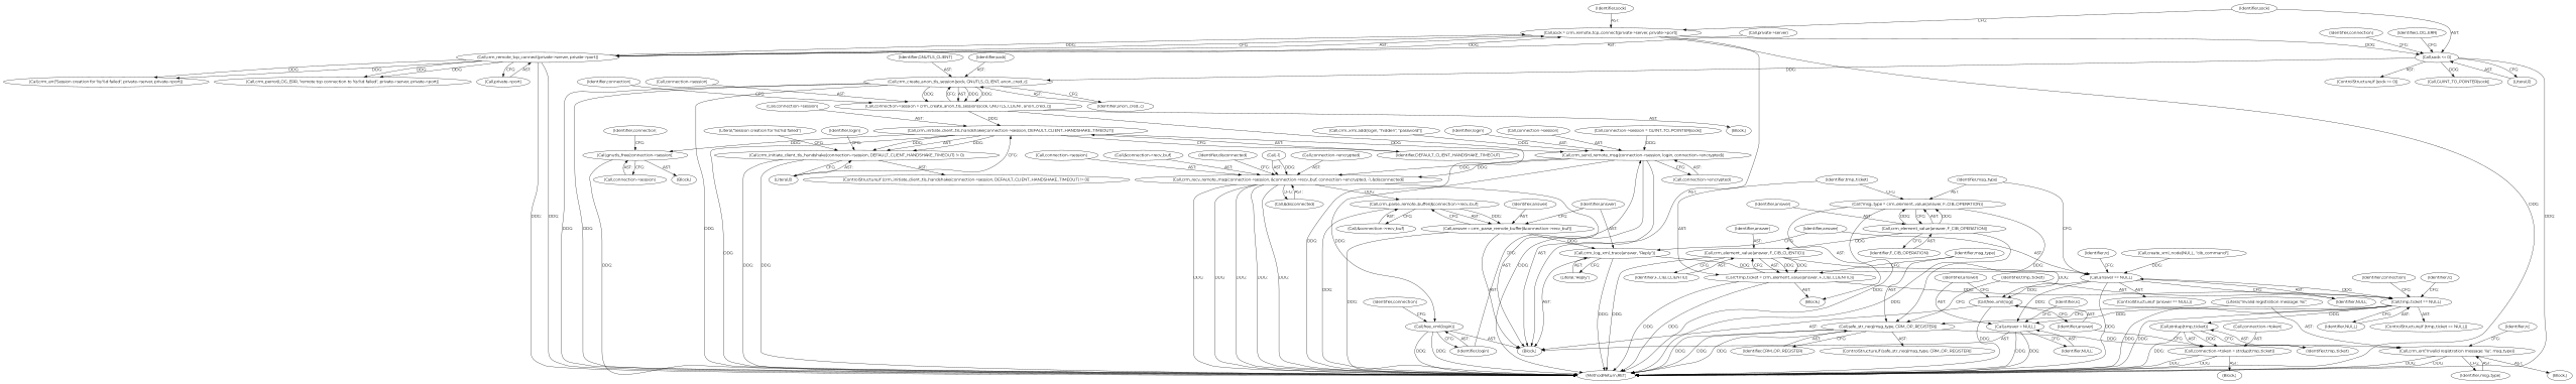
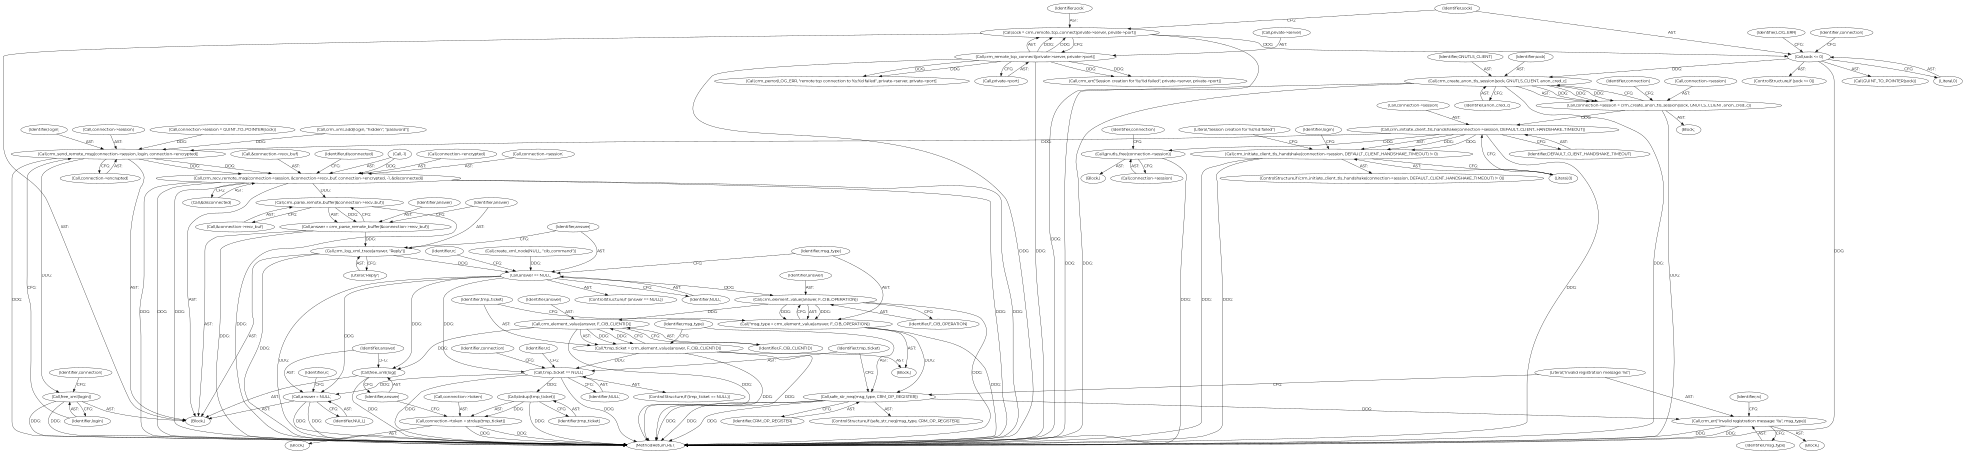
  digraph {
    fontname=Montserrat
    node [fontname=Montserrat]
    edge [fontname=Montserrat]
    n1 [label="(Call,crm_create_anon_tls_session(sock, GNUTLS_CLIENT, anon_cred_c))"]
    n2 [label="(Call,connection->session = crm_create_anon_tls_session(sock, GNUTLS_CLIENT, anon_cred_c))"]
    n3 [label="(MethodReturn,RET)"]
    n4 [label="(Identifier,anon_cred_c)"]
    n5 [label="(Call,crm_initiate_client_tls_handshake(connection->session, DEFAULT_CLIENT_HANDSHAKE_TIMEOUT))"]
    n6 [label="(Block,)"]
    n7 [label="(Call,sock <= 0)"]
    n8 [label="(ControlStructure,if (sock <= 0))"]
    n9 [label="(Call,GUINT_TO_POINTER(sock))"]
    n10 [label="(Literal,0)"]
    n11 [label="(Call,sock = crm_remote_tcp_connect(private->server, private->port))"]
    n12 [label="(Call,crm_remote_tcp_connect(private->server, private->port))"]
    n13 [label="(Block,)"]
    n14 [label="(Call,crm_perror(LOG_ERR, \"remote tcp connection to %s:%d failed\", private->server, private->port))"]
    n15 [label="(Call,crm_err(\"Session creation for %s:%d failed\", private->server, private->port))"]
    n16 [label="(Call,private->port)"]
    n17 [label="(Call,crm_initiate_client_tls_handshake(connection->session, DEFAULT_CLIENT_HANDSHAKE_TIMEOUT) != 0)"]
    n18 [label="(Call,gnutls_free(connection->session))"]
    n19 [label="(Call,crm_send_remote_msg(connection->session, login, connection->encrypted))"]
    n20 [label="(Identifier,DEFAULT_CLIENT_HANDSHAKE_TIMEOUT)"]
    n21 [label="(ControlStructure,if (crm_initiate_client_tls_handshake(connection->session, DEFAULT_CLIENT_HANDSHAKE_TIMEOUT) != 0))"]
    n22 [label="(Literal,0)"]
    n23 [label="(Call,connection->session)"]
    n24 [label="(Block,)"]
    n25 [label="(Call,free_xml(login))"]
    n26 [label="(Call,crm_recv_remote_msg(connection->session, &connection->recv_buf, connection->encrypted, -1, &disconnected))"]
    n27 [label="(Call,connection->encrypted)"]
    n28 [label="(Identifier,login)"]
    n29 [label="(Call,crm_parse_remote_buffer(&connection->recv_buf))"]
    n30 [label="(Call,&disconnected)"]
    n31 [label="(Call,answer = crm_parse_remote_buffer(&connection->recv_buf))"]
    n32 [label="(Call,&connection->recv_buf)"]
    n33 [label="(Call,crm_log_xml_trace(answer, \"Reply\"))"]
    n34 [label="(Call,answer == NULL)"]
    n35 [label="(Literal,\"Reply\")"]
    n36 [label="(Call,crm_element_value(answer, F_CIB_OPERATION))"]
    n37 [label="(Call,tmp_ticket == NULL)"]
    n38 [label="(Call,answer = NULL)"]
    n39 [label="(Call,free_xml(log))"]
    n40 [label="(ControlStructure,if (answer == NULL))"]
    n41 [label="(Identifier,NULL)"]
    n42 [label="(Call,*msg_type = crm_element_value(answer, F_CIB_OPERATION))"]
    n43 [label="(Call,crm_element_value(answer, F_CIB_CLIENTID))"]
    n44 [label="(Identifier,F_CIB_OPERATION)"]
    n45 [label="(Call,strdup(tmp_ticket))"]
    n46 [label="(ControlStructure,if (tmp_ticket == NULL))"]
    n47 [label="(Identifier,NULL)"]
    n48 [label="(Identifier,NULL)"]
    n49 [label="(Identifier,answer)"]
    n50 [label="(Call,safe_str_neq(msg_type, CRM_OP_REGISTER))"]
    n51 [label="(Block,)"]
    n52 [label="(Call,*tmp_ticket = crm_element_value(answer, F_CIB_CLIENTID))"]
    n53 [label="(Identifier,F_CIB_CLIENTID)"]
    n54 [label="(Call,crm_err(\"Invalid registration message: %s\", msg_type))"]
    n55 [label="(Identifier,CRM_OP_REGISTER)"]
    n56 [label="(ControlStructure,if (safe_str_neq(msg_type, CRM_OP_REGISTER)))"]
    n57 [label="(Identifier,msg_type)"]
    n58 [label="(Block,)"]
    n59 [label="(Call,connection->token = strdup(tmp_ticket))"]
    n60 [label="(Identifier,tmp_ticket)"]
    n61 [label="(Block,)"]
    n62 [label="(Literal,\"Session creation for %s:%d failed\")"]
    n63 [label="(Call,crm_xml_add(login, \"hidden\", \"password\"))"]
    n64 [label="(Identifier,connection)"]
    n65 [label="(Call,&connection->recv_buf)"]
    n66 [label="(Identifier,login)"]
    n67 [label="(Identifier,msg_type)"]
    n68 [label="(Identifier,disconnected)"]
    n69 [label="(Identifier,login)"]
    n70 [label="(Literal,\"Invalid registration message: %s\")"]
    n71 [label="(Identifier,connection)"]
    n72 [label="(Call,connection->session)"]
    n73 [label="(Identifier,rc)"]
    n74 [label="(Identifier,answer)"]
    n75 [label="(Identifier,tmp_ticket)"]
    n76 [label="(Call,-1)"]
    n77 [label="(Identifier,sock)"]
    n78 [label="(Identifier,connection)"]
    n79 [label="(Identifier,answer)"]
    n80 [label="(Identifier,GNUTLS_CLIENT)"]
    n81 [label="(Identifier,connection)"]
    n82 [label="(Identifier,msg_type)"]
    n83 [label="(Identifier,sock)"]
    n84 [label="(Identifier,rc)"]
    n85 [label="(Identifier,answer)"]
    n86 [label="(Call,connection->session)"]
    n87 [label="(Call,connection->session = GUINT_TO_POINTER(sock))"]
    n88 [label="(Call,connection->encrypted)"]
    n89 [label="(Identifier,tmp_ticket)"]
    n90 [label="(Identifier,connection)"]
    n91 [label="(Identifier,answer)"]
    n92 [label="(Identifier,sock)"]
    n93 [label="(Call,private->server)"]
    n94 [label="(Call,connection->session)"]
    n95 [label="(Identifier,rc)"]
    n96 [label="(Call,connection->session)"]
    n97 [label="(Identifier,answer)"]
    n98 [label="(Identifier,answer)"]
    n99 [label="(Identifier,LOG_ERR)"]
    n100 [label="(Identifier,rc)"]
    n101 [label="(Call,connection->token)"]
    n102 [label="(Call,create_xml_node(NULL, \"cib_command\"))"]
    n1 -> n2 [label="AST: "]
    n1 -> n2 [label="DDG: "]
    n1 -> n2 [label="DDG: "]
    n1 -> n2 [label="DDG: "]
    n1 -> n3 [label="DDG: "]
    n1 -> n3 [label="DDG: "]
    n1 -> n3 [label="DDG: "]
    n1 -> n4 [label="CFG: "]
    n2 -> n1 [label="CFG: "]
    n2 -> n3 [label="DDG: "]
    n2 -> n5 [label="DDG: "]
    n2 -> n6 [label="AST: "]
    n4 -> n1 [label="AST: "]
    n5 -> n3 [label="DDG: "]
    n5 -> n17 [label="AST: "]
    n5 -> n17 [label="DDG: "]
    n5 -> n17 [label="DDG: "]
    n5 -> n18 [label="DDG: "]
    n5 -> n19 [label="DDG: "]
    n5 -> n20 [label="CFG: "]
    n7 -> n1 [label="DDG: "]
    n7 -> n3 [label="DDG: "]
    n7 -> n8 [label="AST: "]
-   n7 -> n9 [label="DDG: "]
+   n7 -> n9 [label="AST: "]
    n7 -> n10 [label="CFG: "]
    n10 -> n7 [label="AST: "]
    n11 -> n3 [label="DDG: "]
    n11 -> n7 [label="DDG: "]
    n11 -> n12 [label="CFG: "]
    n11 -> n13 [label="AST: "]
    n12 -> n3 [label="DDG: "]
    n12 -> n3 [label="DDG: "]
    n12 -> n11 [label="AST: "]
    n12 -> n11 [label="DDG: "]
    n12 -> n11 [label="DDG: "]
    n12 -> n14 [label="DDG: "]
    n12 -> n14 [label="DDG: "]
    n12 -> n15 [label="DDG: "]
    n12 -> n15 [label="DDG: "]
    n12 -> n16 [label="CFG: "]
    n16 -> n12 [label="AST: "]
    n17 -> n3 [label="DDG: "]
    n17 -> n3 [label="DDG: "]
    n17 -> n21 [label="AST: "]
    n17 -> n22 [label="CFG: "]
    n18 -> n3 [label="DDG: "]
    n18 -> n23 [label="CFG: "]
    n18 -> n24 [label="AST: "]
    n19 -> n3 [label="DDG: "]
    n19 -> n13 [label="AST: "]
    n19 -> n25 [label="DDG: "]
    n19 -> n26 [label="DDG: "]
    n19 -> n26 [label="DDG: "]
    n19 -> n27 [label="CFG: "]
    n20 -> n5 [label="AST: "]
    n22 -> n5 [label="CFG: "]
    n22 -> n17 [label="AST: "]
    n23 -> n18 [label="AST: "]
    n25 -> n3 [label="DDG: "]
    n25 -> n3 [label="DDG: "]
    n25 -> n13 [label="AST: "]
    n25 -> n28 [label="CFG: "]
    n26 -> n3 [label="DDG: "]
    n26 -> n3 [label="DDG: "]
    n26 -> n3 [label="DDG: "]
    n26 -> n3 [label="DDG: "]
    n26 -> n3 [label="DDG: "]
    n26 -> n13 [label="AST: "]
    n26 -> n29 [label="DDG: "]
    n26 -> n30 [label="CFG: "]
    n27 -> n19 [label="AST: "]
    n28 -> n19 [label="CFG: "]
    n28 -> n25 [label="AST: "]
    n29 -> n3 [label="DDG: "]
    n29 -> n31 [label="AST: "]
    n29 -> n31 [label="DDG: "]
    n29 -> n32 [label="CFG: "]
    n30 -> n26 [label="AST: "]
    n31 -> n3 [label="DDG: "]
    n31 -> n13 [label="AST: "]
    n31 -> n29 [label="CFG: "]
    n31 -> n33 [label="DDG: "]
    n32 -> n29 [label="AST: "]
    n33 -> n3 [label="DDG: "]
    n33 -> n13 [label="AST: "]
    n33 -> n34 [label="DDG: "]
    n33 -> n35 [label="CFG: "]
    n34 -> n3 [label="DDG: "]
+   n34 -> n36 [label="DDG: "]
    n34 -> n37 [label="DDG: "]
    n34 -> n38 [label="DDG: "]
    n34 -> n39 [label="DDG: "]
    n34 -> n40 [label="AST: "]
    n34 -> n41 [label="CFG: "]
    n35 -> n33 [label="AST: "]
    n36 -> n3 [label="DDG: "]
    n36 -> n42 [label="AST: "]
    n36 -> n42 [label="DDG: "]
    n36 -> n42 [label="DDG: "]
    n36 -> n43 [label="DDG: "]
    n36 -> n44 [label="CFG: "]
    n37 -> n3 [label="DDG: "]
    n37 -> n3 [label="DDG: "]
    n37 -> n38 [label="DDG: "]
    n37 -> n45 [label="DDG: "]
    n37 -> n46 [label="AST: "]
    n37 -> n47 [label="CFG: "]
    n38 -> n3 [label="DDG: "]
    n38 -> n3 [label="DDG: "]
    n38 -> n13 [label="AST: "]
    n38 -> n48 [label="CFG: "]
    n39 -> n3 [label="DDG: "]
    n39 -> n13 [label="AST: "]
    n39 -> n49 [label="CFG: "]
    n41 -> n34 [label="AST: "]
    n42 -> n3 [label="DDG: "]
    n42 -> n36 [label="CFG: "]
    n42 -> n50 [label="DDG: "]
    n42 -> n51 [label="AST: "]
    n43 -> n3 [label="DDG: "]
    n43 -> n39 [label="DDG: "]
    n43 -> n52 [label="AST: "]
    n43 -> n52 [label="DDG: "]
    n43 -> n52 [label="DDG: "]
    n43 -> n53 [label="CFG: "]
    n44 -> n36 [label="AST: "]
    n45 -> n3 [label="DDG: "]
    n45 -> n59 [label="AST: "]
    n45 -> n59 [label="DDG: "]
    n45 -> n60 [label="CFG: "]
    n47 -> n37 [label="AST: "]
    n48 -> n38 [label="AST: "]
    n49 -> n39 [label="AST: "]
    n49 -> n59 [label="CFG: "]
    n50 -> n3 [label="DDG: "]
    n50 -> n3 [label="DDG: "]
    n50 -> n3 [label="DDG: "]
    n50 -> n54 [label="DDG: "]
    n50 -> n55 [label="CFG: "]
    n50 -> n56 [label="AST: "]
    n52 -> n3 [label="DDG: "]
    n52 -> n3 [label="DDG: "]
    n52 -> n37 [label="DDG: "]
    n52 -> n43 [label="CFG: "]
    n52 -> n51 [label="AST: "]
    n53 -> n43 [label="AST: "]
    n54 -> n3 [label="DDG: "]
    n54 -> n3 [label="DDG: "]
    n54 -> n57 [label="CFG: "]
    n54 -> n58 [label="AST: "]
    n55 -> n50 [label="AST: "]
    n57 -> n54 [label="AST: "]
    n59 -> n3 [label="DDG: "]
    n59 -> n3 [label="DDG: "]
    n59 -> n61 [label="AST: "]
    n60 -> n45 [label="AST: "]
    n62 -> n17 [label="CFG: "]
    n63 -> n19 [label="DDG: "]
    n64 -> n2 [label="CFG: "]
    n65 -> n26 [label="AST: "]
    n66 -> n17 [label="CFG: "]
    n67 -> n50 [label="AST: "]
    n67 -> n52 [label="CFG: "]
    n68 -> n26 [label="CFG: "]
    n69 -> n19 [label="AST: "]
    n70 -> n50 [label="CFG: "]
    n70 -> n54 [label="AST: "]
    n71 -> n37 [label="CFG: "]
    n72 -> n5 [label="AST: "]
    n73 -> n38 [label="CFG: "]
    n74 -> n38 [label="AST: "]
    n74 -> n39 [label="CFG: "]
    n75 -> n42 [label="CFG: "]
    n75 -> n52 [label="AST: "]
    n76 -> n26 [label="AST: "]
    n76 -> n26 [label="DDG: "]
    n77 -> n7 [label="AST: "]
    n77 -> n11 [label="CFG: "]
    n78 -> n25 [label="CFG: "]
    n79 -> n31 [label="CFG: "]
    n79 -> n33 [label="AST: "]
    n80 -> n1 [label="AST: "]
    n81 -> n18 [label="CFG: "]
    n82 -> n34 [label="CFG: "]
    n82 -> n42 [label="AST: "]
    n83 -> n11 [label="AST: "]
    n84 -> n54 [label="CFG: "]
    n85 -> n31 [label="AST: "]
    n86 -> n19 [label="AST: "]
    n87 -> n19 [label="DDG: "]
    n88 -> n26 [label="AST: "]
    n89 -> n37 [label="AST: "]
    n89 -> n50 [label="CFG: "]
    n90 -> n7 [label="CFG: "]
    n91 -> n33 [label="CFG: "]
    n91 -> n34 [label="AST: "]
    n92 -> n1 [label="AST: "]
    n93 -> n12 [label="AST: "]
    n94 -> n2 [label="AST: "]
    n95 -> n34 [label="CFG: "]
    n96 -> n26 [label="AST: "]
    n97 -> n43 [label="AST: "]
    n98 -> n36 [label="AST: "]
    n99 -> n7 [label="CFG: "]
    n100 -> n37 [label="CFG: "]
    n101 -> n59 [label="AST: "]
    n102 -> n34 [label="DDG: "]
  }
